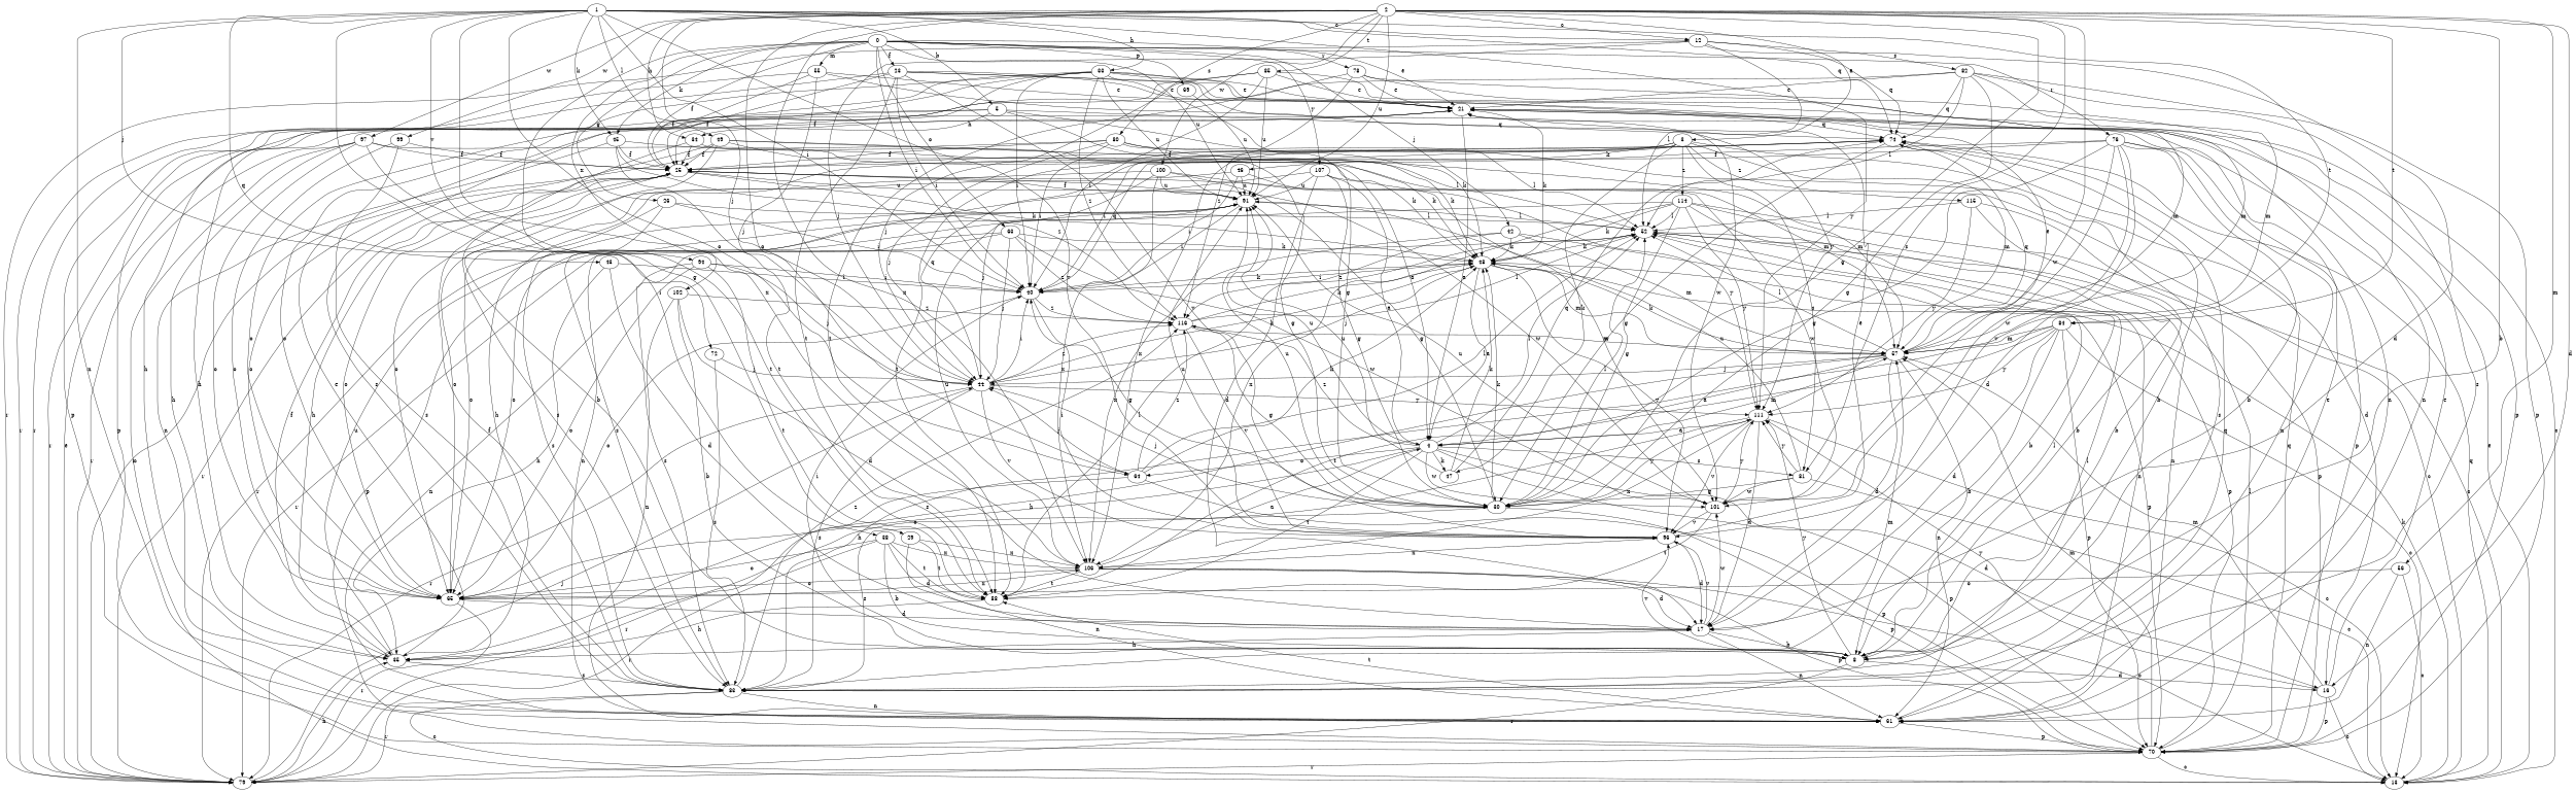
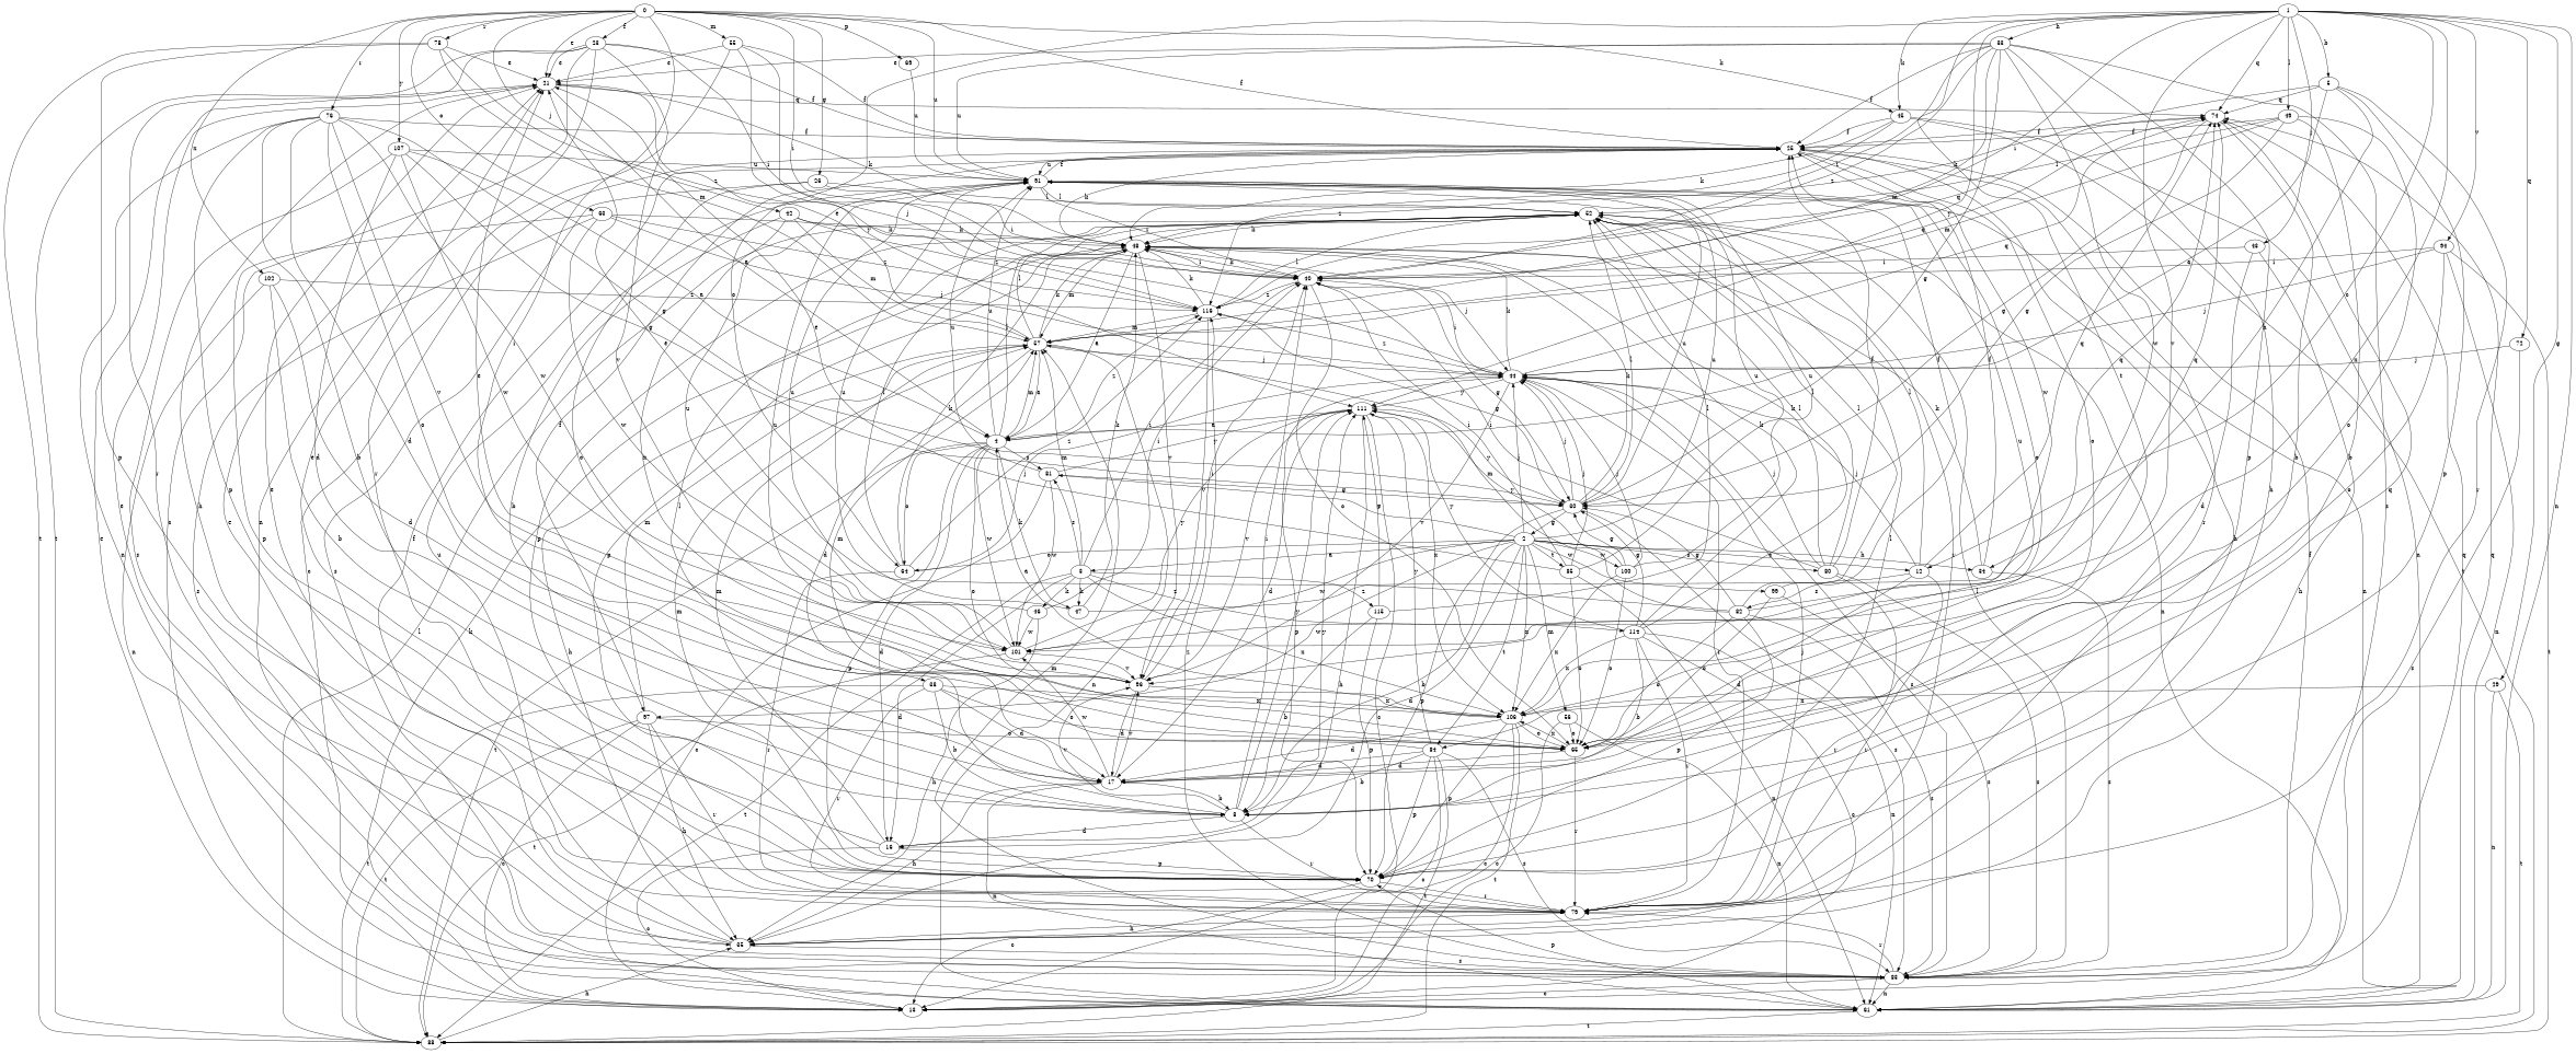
  strict digraph {
    0
    21
    23
    25
    26
    38
    40
    42
    45
    55
    63
    69
    76
    78
    91
    102
    107
    74
    4
    48
    35
    61
    96
    88
    79
    13
    101
    65
    52
    83
    106
    8
    17
    30
    116
    57
    111
    44
    70
    1
    5
    12
    29
    33
    43
    49
    64
    72
    84
    94
    34
    82
    2
    3
    16
    56
    80
    81
    85
    97
    99
    100
    46
    47
    114
    115
    0 -> 21 [label=e]
    0 -> 23 [label=f]
    0 -> 25 [label=f]
    0 -> 26 [label=g]
    0 -> 38 [label=i]
    0 -> 40 [label=i]
    0 -> 42 [label=j]
    0 -> 45 [label=k]
    0 -> 55 [label=m]
    0 -> 63 [label=o]
    0 -> 69 [label=p]
    0 -> 76 [label=r]
    0 -> 78 [label=r]
    0 -> 91 [label=u]
    0 -> 102 [label=x]
    0 -> 107 [label=y]
    21 -> 74 [label=q]
    21 -> 4 [label=a]
    21 -> 48 [label=k]
    21 -> 35 [label=h]
    23 -> 21 [label=e]
    23 -> 25 [label=f]
    23 -> 40 [label=i]
    23 -> 61 [label=n]
    23 -> 96 [label=v]
    23 -> 88 [label=t]
    23 -> 79 [label=r]
    23 -> 13 [label=c]
    25 -> 91 [label=u]
    25 -> 48 [label=k]
    25 -> 35 [label=h]
    25 -> 79 [label=r]
    25 -> 13 [label=c]
    25 -> 101 [label=w]
    25 -> 65 [label=o]
    26 -> 40 [label=i]
    26 -> 65 [label=o]
    26 -> 52 [label=l]
    26 -> 83 [label=s]
    38 -> 88 [label=t]
    38 -> 79 [label=r]
    38 -> 65 [label=o]
    38 -> 106 [label=x]
    38 -> 8 [label=b]
    38 -> 17 [label=d]
    40 -> 74 [label=q]
    40 -> 48 [label=k]
    40 -> 65 [label=o]
    40 -> 30 [label=g]
    40 -> 116 [label=z]
    42 -> 48 [label=k]
    42 -> 106 [label=x]
    42 -> 8 [label=b]
    42 -> 116 [label=z]
    42 -> 57 [label=m]
    45 -> 25 [label=f]
    45 -> 48 [label=k]
    45 -> 61 [label=n]
    45 -> 88 [label=t]
    45 -> 116 [label=z]
    55 -> 21 [label=e]
    55 -> 25 [label=f]
    55 -> 79 [label=r]
    55 -> 111 [label=y]
    55 -> 44 [label=j]
    63 -> 48 [label=k]
    63 -> 101 [label=w]
    63 -> 83 [label=s]
    63 -> 116 [label=z]
    63 -> 44 [label=j]
    63 -> 70 [label=p]
    69 -> 91 [label=u]
    76 -> 25 [label=f]
    76 -> 61 [label=n]
    76 -> 96 [label=v]
    76 -> 101 [label=w]
    76 -> 65 [label=o]
    76 -> 8 [label=b]
    76 -> 17 [label=d]
    76 -> 30 [label=g]
    76 -> 70 [label=p]
    78 -> 21 [label=e]
    78 -> 88 [label=t]
    78 -> 116 [label=z]
    78 -> 57 [label=m]
    78 -> 70 [label=p]
    91 -> 25 [label=f]
    91 -> 40 [label=i]
    91 -> 61 [label=n]
    91 -> 65 [label=o]
    91 -> 52 [label=l]
    102 -> 61 [label=n]
    102 -> 8 [label=b]
    102 -> 17 [label=d]
    102 -> 116 [label=z]
    107 -> 91 [label=u]
    107 -> 4 [label=a]
    107 -> 101 [label=w]
    107 -> 83 [label=s]
    107 -> 17 [label=d]
    107 -> 30 [label=g]
    74 -> 25 [label=f]
    74 -> 8 [label=b]
    74 -> 30 [label=g]
    4 -> 91 [label=u]
    4 -> 88 [label=t]
    4 -> 101 [label=w]
    4 -> 65 [label=o]
    4 -> 52 [label=l]
    4 -> 116 [label=z]
    4 -> 57 [label=m]
    4 -> 70 [label=p]
    4 -> 64 [label=o]
    4 -> 16 [label=d]
    4 -> 81 [label=s]
    4 -> 47 [label=k]
    48 -> 40 [label=i]
    48 -> 4 [label=a]
    48 -> 96 [label=v]
    48 -> 57 [label=m]
    48 -> 44 [label=j]
    48 -> 70 [label=p]
    35 -> 21 [label=e]
    35 -> 25 [label=f]
    35 -> 91 [label=u]
    35 -> 83 [label=s]
    61 -> 74 [label=q]
    61 -> 88 [label=t]
    61 -> 70 [label=p]
    96 -> 21 [label=e]
    96 -> 40 [label=i]
    96 -> 91 [label=u]
    96 -> 106 [label=x]
    96 -> 17 [label=d]
    88 -> 35 [label=h]
    88 -> 52 [label=l]
    79 -> 21 [label=e]
    79 -> 35 [label=h]
    79 -> 44 [label=j]
    13 -> 21 [label=e]
    13 -> 74 [label=q]
    13 -> 48 [label=k]
    101 -> 91 [label=u]
    101 -> 96 [label=v]
    101 -> 88 [label=t]
    101 -> 111 [label=y]
    65 -> 79 [label=r]
    65 -> 106 [label=x]
    65 -> 17 [label=d]
    52 -> 48 [label=k]
    52 -> 61 [label=n]
    52 -> 79 [label=r]
    52 -> 70 [label=p]
    83 -> 21 [label=e]
    83 -> 25 [label=f]
    83 -> 61 [label=n]
    83 -> 79 [label=r]
    83 -> 13 [label=c]
    83 -> 52 [label=l]
    83 -> 116 [label=z]
    83 -> 57 [label=m]
    106 -> 91 [label=u]
    106 -> 4 [label=a]
    106 -> 88 [label=t]
    106 -> 13 [label=c]
    106 -> 65 [label=o]
    106 -> 17 [label=d]
    106 -> 70 [label=p]
    8 -> 40 [label=i]
    8 -> 96 [label=v]
    8 -> 79 [label=r]
    8 -> 52 [label=l]
    8 -> 111 [label=y]
    8 -> 16 [label=d]
    17 -> 35 [label=h]
    17 -> 61 [label=n]
    17 -> 96 [label=v]
    17 -> 101 [label=w]
    17 -> 8 [label=b]
    30 -> 91 [label=u]
    30 -> 48 [label=k]
    30 -> 52 [label=l]
    30 -> 83 [label=s]
    30 -> 111 [label=y]
    30 -> 44 [label=j]
    30 -> 70 [label=p]
    116 -> 48 [label=k]
    116 -> 96 [label=v]
    116 -> 52 [label=l]
    116 -> 30 [label=g]
    116 -> 57 [label=m]
    57 -> 21 [label=e]
    57 -> 74 [label=q]
    57 -> 4 [label=a]
    57 -> 48 [label=k]
    57 -> 35 [label=h]
    57 -> 61 [label=n]
    57 -> 52 [label=l]
    57 -> 17 [label=d]
    57 -> 44 [label=j]
    111 -> 4 [label=a]
    111 -> 35 [label=h]
    111 -> 96 [label=v]
    111 -> 13 [label=c]
    111 -> 106 [label=x]
    111 -> 17 [label=d]
    44 -> 40 [label=i]
    44 -> 74 [label=q]
    44 -> 48 [label=k]
    44 -> 96 [label=v]
    44 -> 79 [label=r]
    44 -> 83 [label=s]
    44 -> 116 [label=z]
    44 -> 111 [label=y]
-   64 -> 70 [label=p]
+   44 -> 70 [label=p]
    70 -> 74 [label=q]
    70 -> 79 [label=r]
    70 -> 13 [label=c]
    70 -> 52 [label=l]
    70 -> 57 [label=m]
    1 -> 40 [label=i]
    1 -> 45 [label=k]
    1 -> 74 [label=q]
    1 -> 61 [label=n]
    1 -> 96 [label=v]
    1 -> 106 [label=x]
    1 -> 111 [label=y]
    1 -> 5 [label=b]
    1 -> 12 [label=c]
    1 -> 29 [label=g]
    1 -> 33 [label=h]
    1 -> 43 [label=j]
    1 -> 49 [label=l]
    1 -> 64 [label=o]
    1 -> 72 [label=q]
    1 -> 84 [label=t]
    1 -> 94 [label=v]
    5 -> 74 [label=q]
    5 -> 4 [label=a]
    5 -> 48 [label=k]
    5 -> 79 [label=r]
    5 -> 70 [label=p]
    5 -> 34 [label=h]
    12 -> 74 [label=q]
    12 -> 79 [label=r]
    12 -> 52 [label=l]
    12 -> 17 [label=d]
    12 -> 44 [label=j]
    12 -> 82 [label=s]
    29 -> 61 [label=n]
    29 -> 88 [label=t]
    29 -> 106 [label=x]
    33 -> 21 [label=e]
    33 -> 25 [label=f]
    33 -> 40 [label=i]
    33 -> 91 [label=u]
    33 -> 35 [label=h]
    33 -> 101 [label=w]
    33 -> 83 [label=s]
    33 -> 30 [label=g]
    33 -> 116 [label=z]
    33 -> 57 [label=m]
    33 -> 70 [label=p]
    43 -> 40 [label=i]
    43 -> 35 [label=h]
    43 -> 17 [label=d]
    49 -> 25 [label=f]
    49 -> 65 [label=o]
    49 -> 52 [label=l]
    49 -> 8 [label=b]
    49 -> 30 [label=g]
    49 -> 57 [label=m]
    64 -> 48 [label=k]
    64 -> 79 [label=r]
    64 -> 52 [label=l]
    64 -> 116 [label=z]
    64 -> 44 [label=j]
    72 -> 83 [label=s]
    72 -> 44 [label=j]
    84 -> 88 [label=t]
    84 -> 13 [label=c]
    84 -> 83 [label=s]
    84 -> 8 [label=b]
    84 -> 17 [label=d]
    84 -> 57 [label=m]
    84 -> 111 [label=y]
    84 -> 70 [label=p]
    94 -> 40 [label=i]
    94 -> 61 [label=n]
    94 -> 88 [label=t]
    94 -> 65 [label=o]
    94 -> 44 [label=j]
    34 -> 25 [label=f]
    34 -> 48 [label=k]
    34 -> 83 [label=s]
    82 -> 21 [label=e]
    82 -> 74 [label=q]
    82 -> 65 [label=o]
    82 -> 52 [label=l]
    82 -> 83 [label=s]
    82 -> 30 [label=g]
    82 -> 57 [label=m]
    82 -> 70 [label=p]
    2 -> 91 [label=u]
    2 -> 101 [label=w]
    2 -> 106 [label=x]
    2 -> 8 [label=b]
-   2 -> 30 [label=g]
+   30 -> 2 [label=g]
    2 -> 44 [label=j]
    2 -> 12 [label=c]
    2 -> 64 [label=o]
    2 -> 84 [label=t]
    2 -> 34 [label=h]
    2 -> 3 [label=a]
    2 -> 16 [label=d]
    2 -> 56 [label=m]
    2 -> 80 [label=s]
    2 -> 81 [label=s]
    2 -> 85 [label=t]
    2 -> 97 [label=w]
    2 -> 99 [label=w]
    2 -> 100 [label=w]
    3 -> 40 [label=i]
    3 -> 88 [label=t]
    3 -> 106 [label=x]
    3 -> 57 [label=m]
    3 -> 16 [label=d]
    3 -> 81 [label=s]
    3 -> 46 [label=k]
    3 -> 47 [label=k]
    3 -> 114 [label=z]
    3 -> 115 [label=z]
    16 -> 21 [label=e]
    16 -> 13 [label=c]
    16 -> 57 [label=m]
    16 -> 111 [label=y]
    16 -> 70 [label=p]
    56 -> 61 [label=n]
    56 -> 13 [label=c]
    56 -> 65 [label=o]
    80 -> 25 [label=f]
    80 -> 40 [label=i]
    80 -> 48 [label=k]
    80 -> 79 [label=r]
    80 -> 52 [label=l]
    80 -> 83 [label=s]
    80 -> 44 [label=j]
    81 -> 91 [label=u]
    81 -> 13 [label=c]
    81 -> 101 [label=w]
    81 -> 30 [label=g]
    81 -> 111 [label=y]
    85 -> 21 [label=e]
    85 -> 40 [label=i]
    85 -> 91 [label=u]
    85 -> 61 [label=n]
    85 -> 65 [label=o]
    85 -> 44 [label=j]
-   97 -> 25 [label=f]
+   25 -> 97 [label=f]
    97 -> 35 [label=h]
    97 -> 88 [label=t]
    97 -> 79 [label=r]
    97 -> 13 [label=c]
    97 -> 65 [label=o]
    97 -> 57 [label=m]
    99 -> 25 [label=f]
    99 -> 65 [label=o]
    99 -> 83 [label=s]
    100 -> 91 [label=u]
    100 -> 65 [label=o]
    100 -> 106 [label=x]
    100 -> 30 [label=g]
    100 -> 111 [label=y]
    100 -> 44 [label=j]
    46 -> 40 [label=i]
    46 -> 91 [label=u]
    46 -> 35 [label=h]
    46 -> 101 [label=w]
    47 -> 91 [label=u]
    47 -> 74 [label=q]
    47 -> 48 [label=k]
    114 -> 48 [label=k]
    114 -> 61 [label=n]
    114 -> 79 [label=r]
    114 -> 13 [label=c]
    114 -> 52 [label=l]
    114 -> 106 [label=x]
    114 -> 8 [label=b]
    114 -> 30 [label=g]
    114 -> 111 [label=y]
    115 -> 52 [label=l]
    115 -> 8 [label=b]
    115 -> 111 [label=y]
    115 -> 70 [label=p]
  }
